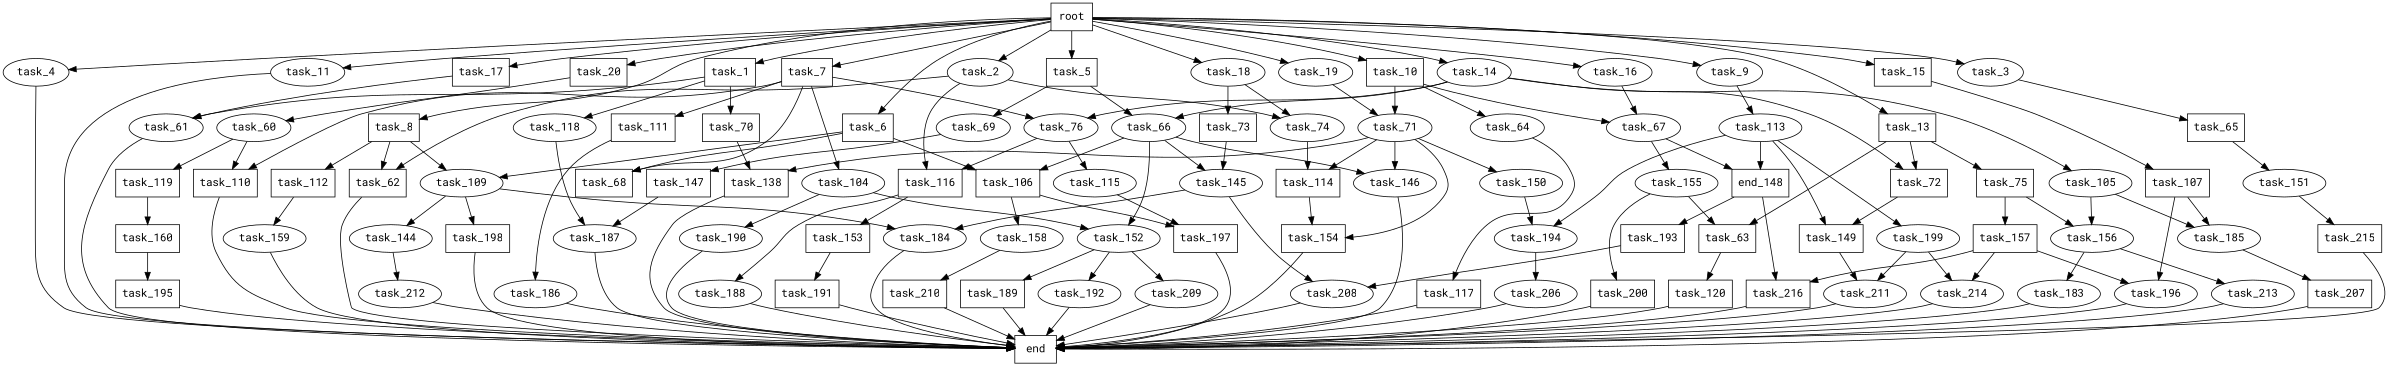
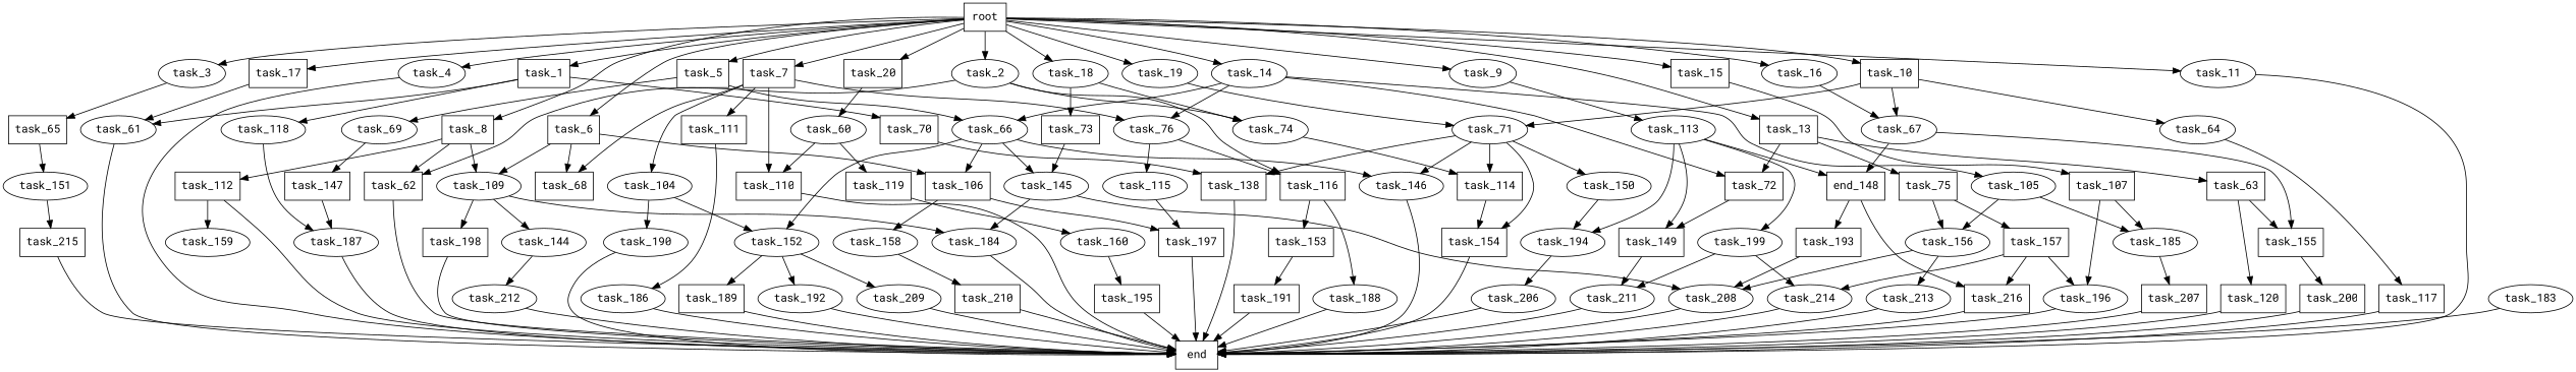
  digraph {
    fontname="Roboto Mono"
    node [fontname="Roboto Mono" shape=ellipse]
    edge [fontname="Roboto Mono"]
    root [shape=box]
    task_1 [shape=box]
    task_2
    task_3
    task_4
    task_5 [shape=box]
    task_6 [shape=box]
    task_7 [shape=box]
    task_8 [shape=box]
    task_9
    task_10 [shape=box]
    task_11
    task_13 [shape=box]
    task_14
    task_15 [shape=box]
    task_16
    task_17 [shape=box]
    task_18
    task_19
    task_20 [shape=box]
    task_61
    task_70 [shape=box]
    task_118
    task_62 [shape=box]
    task_74
    task_116 [shape=box]
    task_65 [shape=box]
    end [shape=box]
    task_66
    task_69
    task_68 [shape=box]
    task_106 [shape=box]
    task_109
    task_76
    task_104
    task_110 [shape=box]
    task_111 [shape=box]
    task_112 [shape=box]
    task_113
    task_64
    task_67
    task_71
    task_63 [shape=box]
    task_72 [shape=box]
    task_75 [shape=box]
    task_105
    task_107 [shape=box]
    task_73 [shape=box]
    task_60
    n50 [label=task_138 shape=box]
    task_187
    task_114 [shape=box]
    task_153 [shape=box]
    task_188
    task_151
    task_145
    task_146
    task_152
    task_147 [shape=box]
    task_158
    task_197 [shape=box]
    task_144
    task_184
    task_198 [shape=box]
    task_115
    task_190
    task_186
    task_159
    n69 [label=end_148 shape=box]
    task_149 [shape=box]
    task_194
    task_199
    task_117 [shape=box]
-   task_155
+   task_155 [shape=box]
    task_150
    task_154 [shape=box]
    task_120 [shape=box]
    task_157 [shape=box]
    task_156
    task_185
    task_196
    task_119 [shape=box]
-   task_160 [shape=box]
+   task_160
    task_200 [shape=box]
    task_215 [shape=box]
    task_208
    task_189 [shape=box]
    task_192
    task_209
    task_193 [shape=box]
    task_216 [shape=box]
    task_214
    task_211
    task_183
    task_213
    task_207 [shape=box]
    task_210 [shape=box]
    task_212
    task_206
    task_191 [shape=box]
    task_195 [shape=box]
    root -> task_1
    root -> task_2
    root -> task_3
    root -> task_4
    root -> task_5
    root -> task_6
    root -> task_7
    root -> task_8
    root -> task_9
    root -> task_10
    root -> task_11
    root -> task_13
    root -> task_14
    root -> task_15
    root -> task_16
    root -> task_17
    root -> task_18
    root -> task_19
    root -> task_20
    task_1 -> task_61
    task_1 -> task_70
    task_1 -> task_118
    task_2 -> task_62
    task_2 -> task_74
    task_2 -> task_116
    task_3 -> task_65
    task_4 -> end
    task_5 -> task_66
    task_5 -> task_69
    task_6 -> task_68
    task_6 -> task_106
    task_6 -> task_109
    task_7 -> task_68
    task_7 -> task_76
    task_7 -> task_104
    task_7 -> task_110
    task_7 -> task_111
    task_8 -> task_62
    task_8 -> task_109
    task_8 -> task_112
    task_9 -> task_113
    task_10 -> task_64
    task_10 -> task_67
    task_10 -> task_71
    task_11 -> end
    task_13 -> task_63
    task_13 -> task_72
    task_13 -> task_75
    task_14 -> task_66
    task_14 -> task_76
    task_14 -> task_72
    task_14 -> task_105
    task_15 -> task_107
    task_16 -> task_67
    task_17 -> task_61
    task_18 -> task_74
    task_18 -> task_73
    task_19 -> task_71
    task_20 -> task_60
    task_61 -> end
    task_70 -> n50
    task_118 -> task_187
    task_62 -> end
    task_74 -> task_114
    task_116 -> task_153
    task_116 -> task_188
    task_65 -> task_151
    task_66 -> task_106
    task_66 -> task_145
    task_66 -> task_146
    task_66 -> task_152
    task_69 -> task_147
    task_106 -> task_158
    task_106 -> task_197
    task_109 -> task_144
    task_109 -> task_184
    task_109 -> task_198
    task_76 -> task_116
    task_76 -> task_115
    task_104 -> task_152
    task_104 -> task_190
    task_110 -> end
    task_111 -> task_186
    task_112 -> task_159
    task_113 -> n69
    task_113 -> task_149
    task_113 -> task_194
    task_113 -> task_199
    task_64 -> task_117
    task_67 -> n69
    task_67 -> task_155
    task_71 -> n50
    task_71 -> task_114
    task_71 -> task_146
    task_71 -> task_150
    task_71 -> task_154
-   task_155 -> task_63
+   task_63 -> task_155
    task_63 -> task_120
    task_72 -> task_149
    task_75 -> task_157
    task_75 -> task_156
    task_105 -> task_156
    task_105 -> task_185
    task_107 -> task_185
    task_107 -> task_196
    task_73 -> task_145
    task_60 -> task_110
    task_60 -> task_119
    n50 -> end
    task_187 -> end
    task_114 -> task_154
    task_153 -> task_191
    task_188 -> end
    task_151 -> task_215
    task_145 -> task_184
    task_145 -> task_208
    task_146 -> end
    task_152 -> task_189
    task_152 -> task_192
    task_152 -> task_209
    task_147 -> task_187
    task_158 -> task_210
    task_197 -> end
    task_144 -> task_212
    task_184 -> end
    task_198 -> end
    task_115 -> task_197
    task_190 -> end
    task_186 -> end
-   task_159 -> end
+   task_112 -> end
    n69 -> task_193
    n69 -> task_216
    task_149 -> task_211
    task_194 -> task_206
    task_199 -> task_214
    task_199 -> task_211
    task_117 -> end
    task_155 -> task_200
    task_150 -> task_194
    task_154 -> end
    task_120 -> end
    task_157 -> task_196
    task_157 -> task_216
    task_157 -> task_214
-   task_156 -> task_183
+   task_156 -> task_208
    task_156 -> task_213
    task_185 -> task_207
    task_196 -> end
    task_119 -> task_160
    task_160 -> task_195
    task_200 -> end
    task_215 -> end
    task_208 -> end
    task_189 -> end
    task_192 -> end
    task_209 -> end
    task_193 -> task_208
    task_216 -> end
    task_214 -> end
    task_211 -> end
    task_183 -> end
    task_213 -> end
    task_207 -> end
    task_210 -> end
    task_212 -> end
    task_206 -> end
    task_191 -> end
    task_195 -> end
  }
